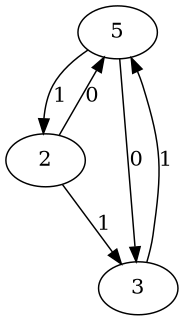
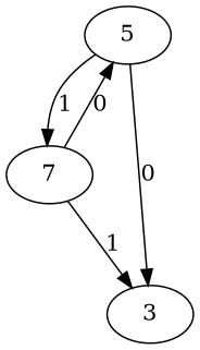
  digraph {
    n1 [label=5]
-   2
+   2 [label=7]
    3
    n1 -> 2 [label=1]
    n1 -> 3 [label=0]
    2 -> n1 [label=0]
    2 -> 3 [label=1]
-   3 -> n1 [label=1]
  }
